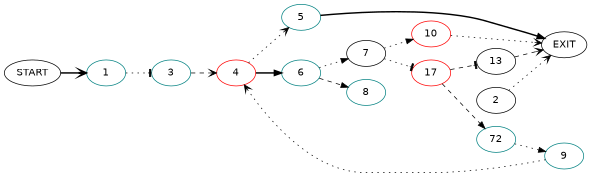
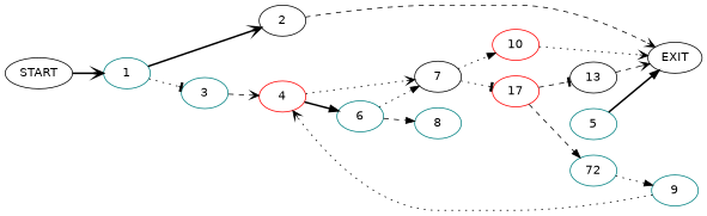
  digraph {
    fontname="DejaVu Sans"
    rankdir=LR
    node [color=teal fontname="DejaVu Sans"]
    edge [arrowhead=vee fontname="DejaVu Sans" style=dotted]
    n1 [color=black label=START]
    1
    2 [color=black]
    3
    n5 [color=black label=EXIT]
    4 [color=red]
    5
    6
    7 [color=black]
    8
    10 [color=red]
    n12 [color=red label=17]
    n13 [label=72]
    13 [color=black]
    9
    n1 -> 1 [style=bold]
+   1 -> 2 [style=bold]
    1 -> 3 [arrowhead=tee]
-   2 -> n5
+   2 -> n5 [style=dashed]
    3 -> 4 [style=dashed]
-   4 -> 5
+   4 -> 7
    4 -> 6 [arrowhead=normal style=bold]
    5 -> n5 [arrowhead=normal style=bold]
    6 -> 7 [arrowhead=normal]
    6 -> 8 [arrowhead=normal style=dashed]
    7 -> 10 [arrowhead=normal]
    7 -> n12 [arrowhead=tee]
    10 -> n5
    n12 -> n13 [arrowhead=normal style=dashed]
    n12 -> 13 [arrowhead=tee style=dashed]
    n13 -> 9 [arrowhead=normal]
    13 -> n5 [style=dashed]
    9 -> 4
  }
